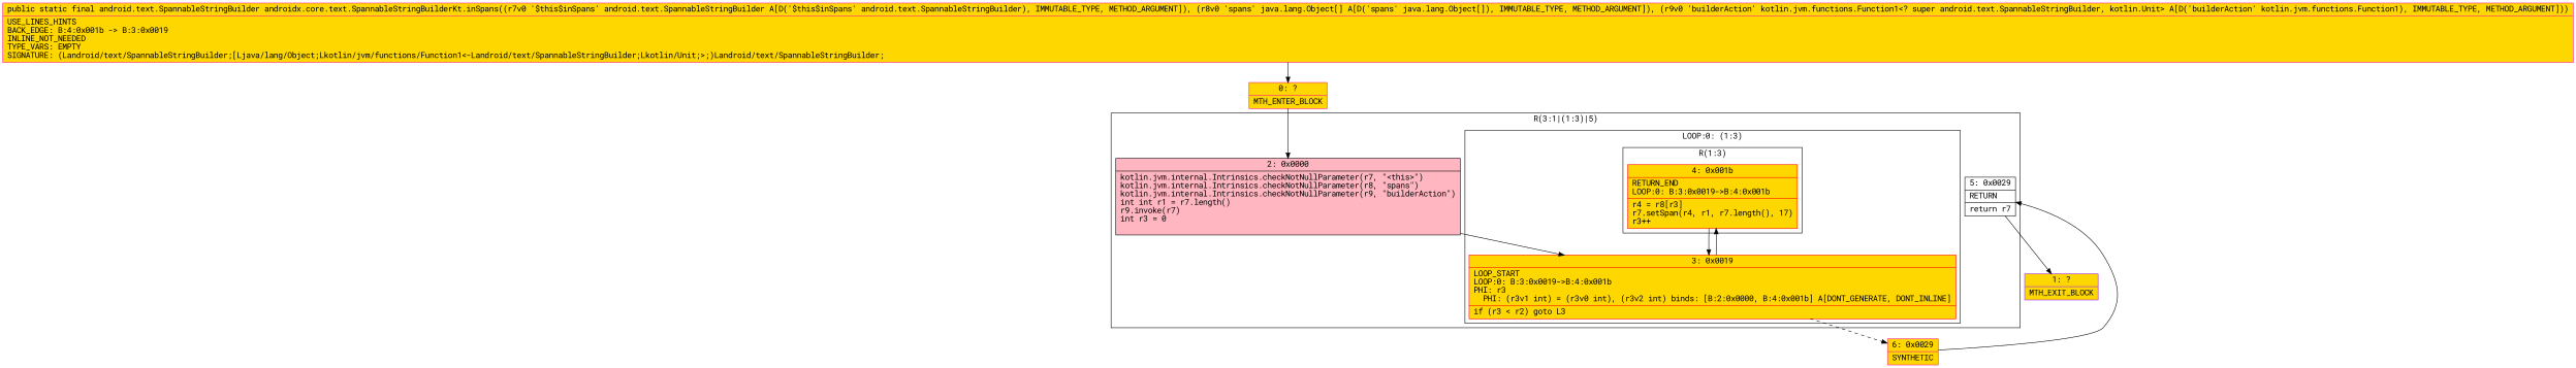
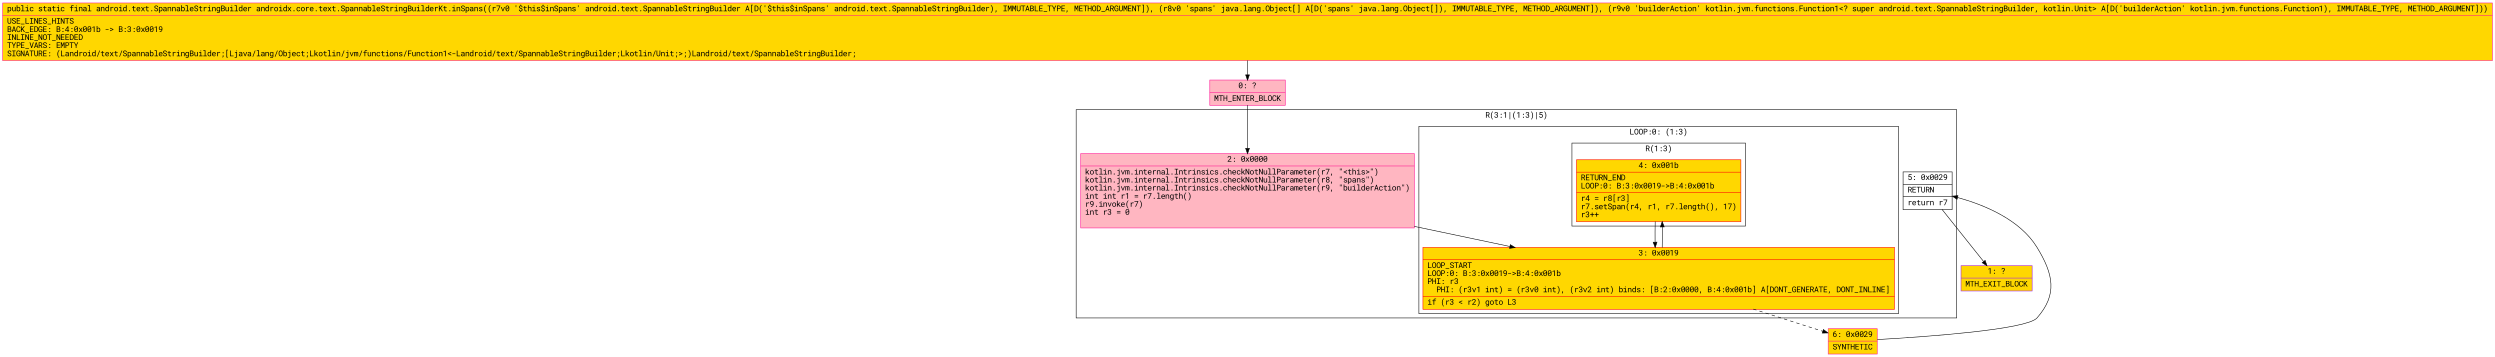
  digraph {
    fontname="Roboto Mono"
    node [color=deeppink fillcolor=gold fontname="Roboto Mono" shape=record style=filled]
    edge [fontname="Roboto Mono"]
    n1 [color=red label="{4\:\ 0x001b|RETURN_END\lLOOP:0: B:3:0x0019\-\>B:4:0x001b\l|r4 = r8[r3]\lr7.setSpan(r4, r1, r7.length(), 17)\lr3++\l}"]
    n2 [color=red label="{3\:\ 0x0019|LOOP_START\lLOOP:0: B:3:0x0019\-\>B:4:0x001b\lPHI: r3 \l  PHI: (r3v1 int) = (r3v0 int), (r3v2 int) binds: [B:2:0x0000, B:4:0x001b] A[DONT_GENERATE, DONT_INLINE]\l|if (r3 \< r2) goto L3\l}"]
-   n3 [color=black fillcolor=lightpink label="{2\:\ 0x0000|kotlin.jvm.internal.Intrinsics.checkNotNullParameter(r7, \"\<this\>\")\lkotlin.jvm.internal.Intrinsics.checkNotNullParameter(r8, \"spans\")\lkotlin.jvm.internal.Intrinsics.checkNotNullParameter(r9, \"builderAction\")\lint int r1 = r7.length()\lr9.invoke(r7)\lint r3 = 0\l\l}"]
+   n3 [fillcolor=lightpink label="{2\:\ 0x0000|kotlin.jvm.internal.Intrinsics.checkNotNullParameter(r7, \"\<this\>\")\lkotlin.jvm.internal.Intrinsics.checkNotNullParameter(r8, \"spans\")\lkotlin.jvm.internal.Intrinsics.checkNotNullParameter(r9, \"builderAction\")\lint int r1 = r7.length()\lr9.invoke(r7)\lint r3 = 0\l\l}"]
    n4 [color=black fillcolor=white label="{5\:\ 0x0029|RETURN\l|return r7\l}"]
    n5 [label="{6\:\ 0x0029|SYNTHETIC\l}"]
    n6 [color=purple label="{1\:\ ?|MTH_EXIT_BLOCK\l}"]
-   n7 [label="{0\:\ ?|MTH_ENTER_BLOCK\l}"]
+   n7 [fillcolor=lightpink label="{0\:\ ?|MTH_ENTER_BLOCK\l}"]
    n8 [label="{public static final android.text.SpannableStringBuilder androidx.core.text.SpannableStringBuilderKt.inSpans((r7v0 '$this$inSpans' android.text.SpannableStringBuilder A[D('$this$inSpans' android.text.SpannableStringBuilder), IMMUTABLE_TYPE, METHOD_ARGUMENT]), (r8v0 'spans' java.lang.Object[] A[D('spans' java.lang.Object[]), IMMUTABLE_TYPE, METHOD_ARGUMENT]), (r9v0 'builderAction' kotlin.jvm.functions.Function1\<? super android.text.SpannableStringBuilder, kotlin.Unit\> A[D('builderAction' kotlin.jvm.functions.Function1), IMMUTABLE_TYPE, METHOD_ARGUMENT]))  | USE_LINES_HINTS\lBACK_EDGE: B:4:0x001b \-\> B:3:0x0019\lINLINE_NOT_NEEDED\lTYPE_VARS: EMPTY\lSIGNATURE: (Landroid\/text\/SpannableStringBuilder;[Ljava\/lang\/Object;Lkotlin\/jvm\/functions\/Function1\<\-Landroid\/text\/SpannableStringBuilder;Lkotlin\/Unit;\>;)Landroid\/text\/SpannableStringBuilder;\l}"]
    subgraph cluster_1 {
      label="R(3:1|(1:3)|5)"
      n3
      n4
      subgraph cluster_2 {
        label="LOOP:0: (1:3)"
        n2
        subgraph cluster_3 {
          label="R(1:3)"
          n1
        }
      }
    }
    n1 -> n2
    n2 -> n1
    n2 -> n5 [style=dashed]
    n3 -> n2
    n4 -> n6
    n5 -> n4
    n7 -> n3
    n8 -> n7
  }
